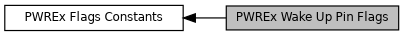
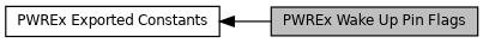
  digraph {
    rankdir=LR
    node [color=black fontname=Helvetica fontsize=10 shape=record style=filled]
    n1 [fillcolor=grey75 fontcolor=black height=0.2 label="PWREx Wake Up Pin Flags" width=0.4]
-   n2 [fillcolor=white height=0.2 label="PWREx Flags Constants" width=0.4]
+   n2 [fillcolor=white height=0.2 label="PWREx Exported Constants" width=0.4]
    n2 -> n1 [dir=back fontname=Helvetica fontsize=10 labelfontname=Helvetica labelfontsize=10 shape=plaintext style=solid]
  }
